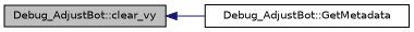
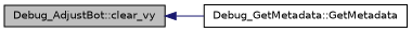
  digraph {
    rankdir=LR
    node [color=black fontname=Helvetica fontsize=10 shape=record style=filled]
    n1 [fillcolor=grey75 fontcolor=black height=0.2 label="Debug_AdjustBot::clear_vy" width=0.4]
-   n2 [fillcolor=white height=0.2 label="Debug_AdjustBot::GetMetadata" width=0.4]
+   n2 [fillcolor=white height=0.2 label="Debug_GetMetadata::GetMetadata" width=0.4]
    n1 -> n2 [color=midnightblue dir=back fontname=Helvetica fontsize=10 labelfontname=Helvetica labelfontsize=10 style=solid]
  }
